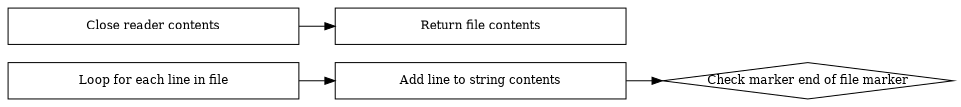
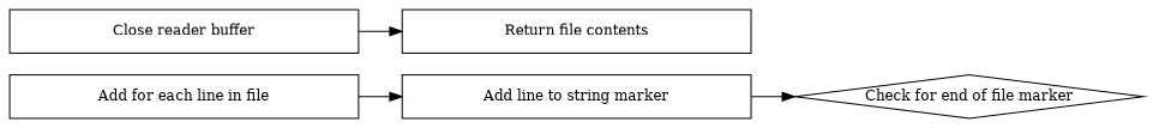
  digraph {
    rankdir=LR
    node [fixedsize=true fontsize=12 shape=rectangle]
-   n1 [height=0.5 label="Loop for each line in file" width=4.0]
-   n2 [height=0.5 label="Add line to string contents" width=4.0]
-   n3 [height=0.5 label="Check marker end of file marker" shape=diamond width=4.0]
-   n4 [height=0.5 label="Close reader contents" width=4.0]
+   n1 [height=0.5 label="Add for each line in file" width=4.0]
+   n2 [height=0.5 label="Add line to string marker" width=4.0]
+   n3 [height=0.5 label="Check for end of file marker" shape=diamond width=4.0]
+   n4 [height=0.5 label="Close reader buffer" width=4.0]
    n5 [height=0.5 label="Return file contents" width=4.0]
    n1 -> n2
    n2 -> n3
    n4 -> n5
  }
